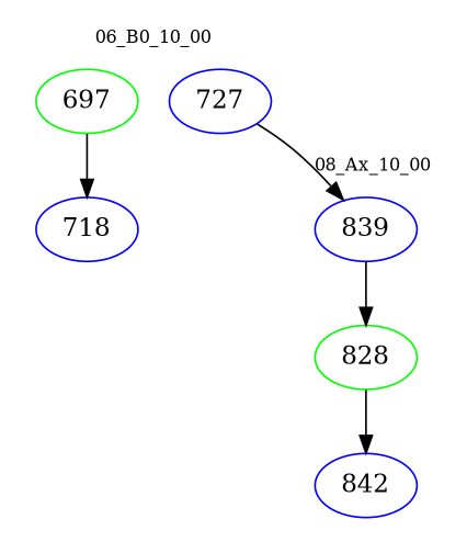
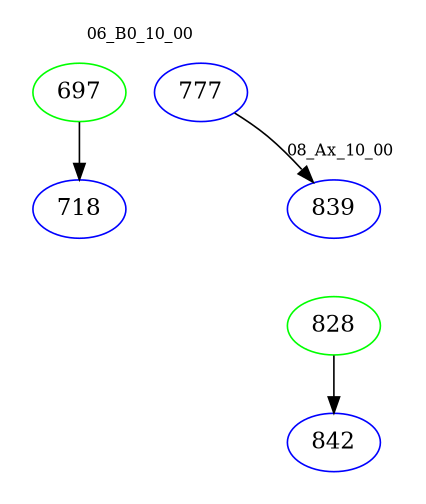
  digraph {
    node [color=blue]
    edge [color=black]
    n1 [label=839]
    n2 [color=green label=828]
    n3 [label=842]
-   n4 [label=727]
+   n4 [label=777]
    n5 [color=green label=697]
    n6 [label=718]
    subgraph cluster_1 {
      color=white
      fontsize=10
      label="08_Ax_10_00"
      n1
      n2
      n3
    }
    subgraph cluster_2 {
      color=white
      fontsize=10
      label="06_B0_10_00"
      n4
      n5
      n6
    }
-   n1 -> n2
    n2 -> n3
    n4 -> n1
    n5 -> n6
  }
